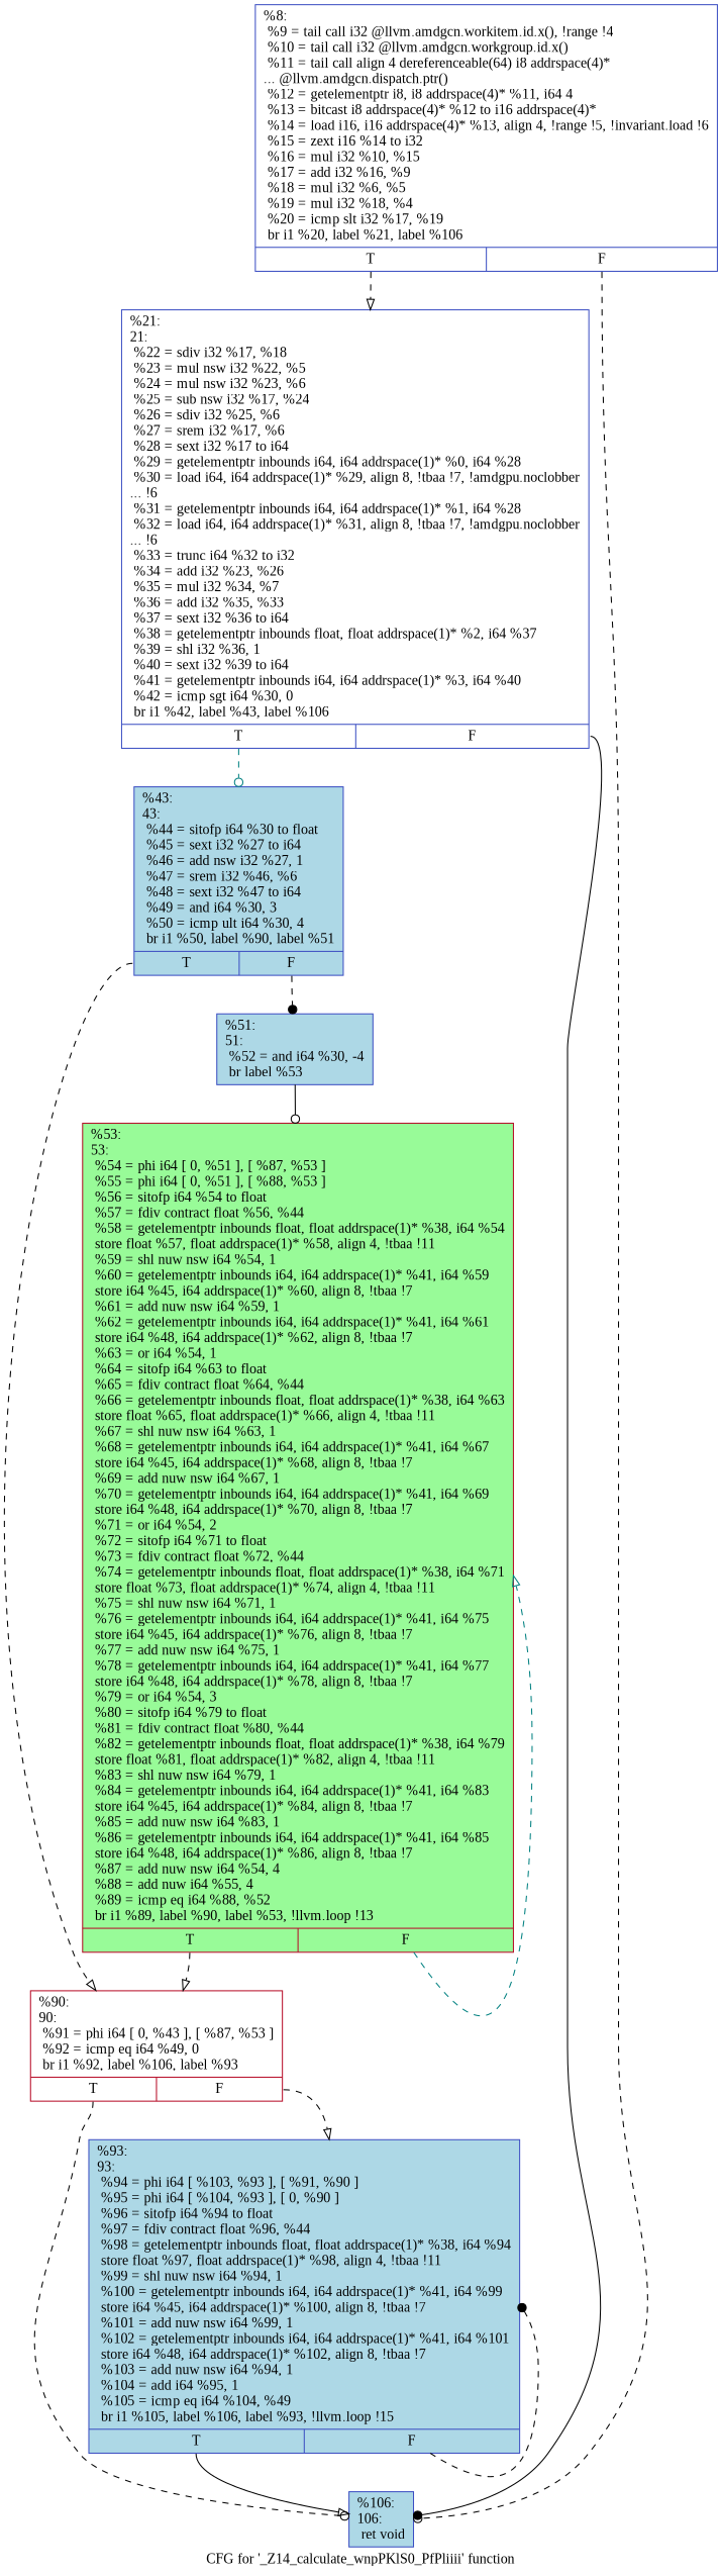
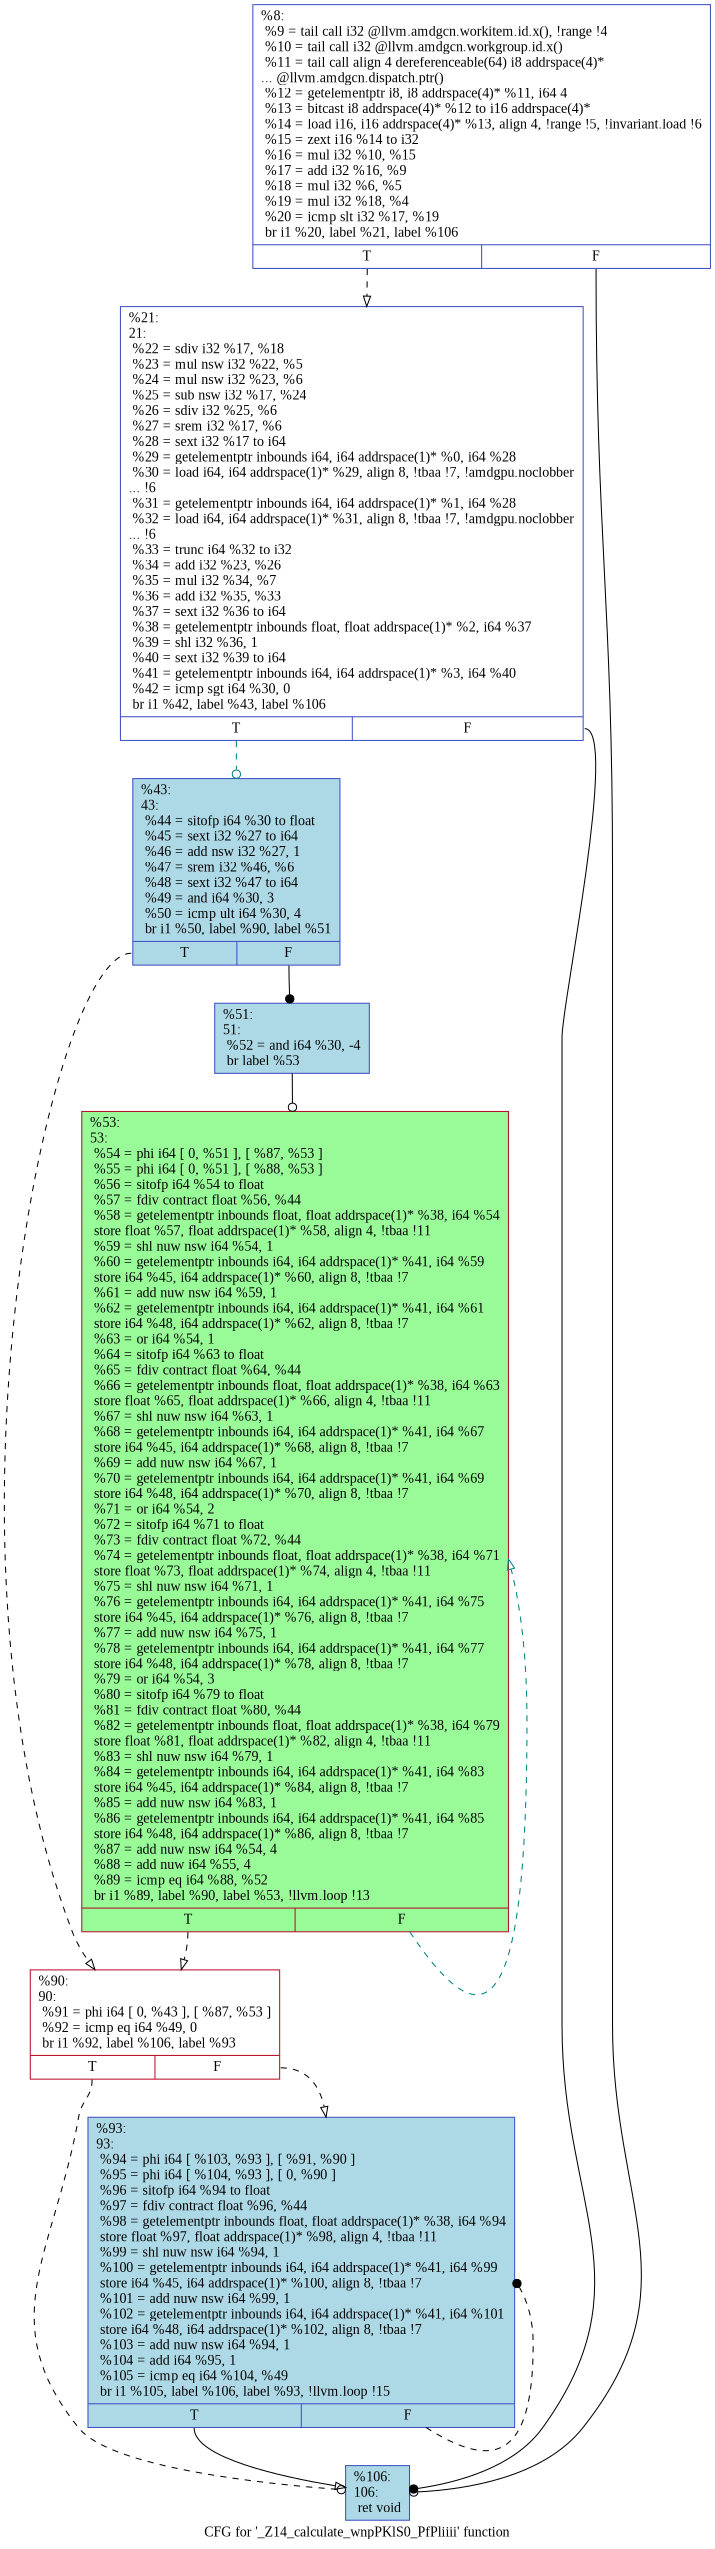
  digraph {
    fontname="Liberation Serif"
    label="CFG for '_Z14_calculate_wnpPKlS0_PfPliiii' function"
    node [color="#3d50c3ff" fillcolor=lightblue fontname="Liberation Serif" shape=record style=filled]
    edge [arrowhead=onormal color=black fontname="Liberation Serif" style=dashed tailport=s0]
    n1 [fillcolor=white label="{%8:\l  %9 = tail call i32 @llvm.amdgcn.workitem.id.x(), !range !4\l  %10 = tail call i32 @llvm.amdgcn.workgroup.id.x()\l  %11 = tail call align 4 dereferenceable(64) i8 addrspace(4)*\l... @llvm.amdgcn.dispatch.ptr()\l  %12 = getelementptr i8, i8 addrspace(4)* %11, i64 4\l  %13 = bitcast i8 addrspace(4)* %12 to i16 addrspace(4)*\l  %14 = load i16, i16 addrspace(4)* %13, align 4, !range !5, !invariant.load !6\l  %15 = zext i16 %14 to i32\l  %16 = mul i32 %10, %15\l  %17 = add i32 %16, %9\l  %18 = mul i32 %6, %5\l  %19 = mul i32 %18, %4\l  %20 = icmp slt i32 %17, %19\l  br i1 %20, label %21, label %106\l|{<s0>T|<s1>F}}"]
    n2 [fillcolor=white label="{%21:\l21:                                               \l  %22 = sdiv i32 %17, %18\l  %23 = mul nsw i32 %22, %5\l  %24 = mul nsw i32 %23, %6\l  %25 = sub nsw i32 %17, %24\l  %26 = sdiv i32 %25, %6\l  %27 = srem i32 %17, %6\l  %28 = sext i32 %17 to i64\l  %29 = getelementptr inbounds i64, i64 addrspace(1)* %0, i64 %28\l  %30 = load i64, i64 addrspace(1)* %29, align 8, !tbaa !7, !amdgpu.noclobber\l... !6\l  %31 = getelementptr inbounds i64, i64 addrspace(1)* %1, i64 %28\l  %32 = load i64, i64 addrspace(1)* %31, align 8, !tbaa !7, !amdgpu.noclobber\l... !6\l  %33 = trunc i64 %32 to i32\l  %34 = add i32 %23, %26\l  %35 = mul i32 %34, %7\l  %36 = add i32 %35, %33\l  %37 = sext i32 %36 to i64\l  %38 = getelementptr inbounds float, float addrspace(1)* %2, i64 %37\l  %39 = shl i32 %36, 1\l  %40 = sext i32 %39 to i64\l  %41 = getelementptr inbounds i64, i64 addrspace(1)* %3, i64 %40\l  %42 = icmp sgt i64 %30, 0\l  br i1 %42, label %43, label %106\l|{<s0>T|<s1>F}}"]
    n3 [label="{%106:\l106:                                              \l  ret void\l}"]
    n4 [label="{%43:\l43:                                               \l  %44 = sitofp i64 %30 to float\l  %45 = sext i32 %27 to i64\l  %46 = add nsw i32 %27, 1\l  %47 = srem i32 %46, %6\l  %48 = sext i32 %47 to i64\l  %49 = and i64 %30, 3\l  %50 = icmp ult i64 %30, 4\l  br i1 %50, label %90, label %51\l|{<s0>T|<s1>F}}"]
    n5 [color="#b70d28ff" fillcolor=white label="{%90:\l90:                                               \l  %91 = phi i64 [ 0, %43 ], [ %87, %53 ]\l  %92 = icmp eq i64 %49, 0\l  br i1 %92, label %106, label %93\l|{<s0>T|<s1>F}}"]
    n6 [label="{%51:\l51:                                               \l  %52 = and i64 %30, -4\l  br label %53\l}"]
    n7 [label="{%93:\l93:                                               \l  %94 = phi i64 [ %103, %93 ], [ %91, %90 ]\l  %95 = phi i64 [ %104, %93 ], [ 0, %90 ]\l  %96 = sitofp i64 %94 to float\l  %97 = fdiv contract float %96, %44\l  %98 = getelementptr inbounds float, float addrspace(1)* %38, i64 %94\l  store float %97, float addrspace(1)* %98, align 4, !tbaa !11\l  %99 = shl nuw nsw i64 %94, 1\l  %100 = getelementptr inbounds i64, i64 addrspace(1)* %41, i64 %99\l  store i64 %45, i64 addrspace(1)* %100, align 8, !tbaa !7\l  %101 = add nuw nsw i64 %99, 1\l  %102 = getelementptr inbounds i64, i64 addrspace(1)* %41, i64 %101\l  store i64 %48, i64 addrspace(1)* %102, align 8, !tbaa !7\l  %103 = add nuw nsw i64 %94, 1\l  %104 = add i64 %95, 1\l  %105 = icmp eq i64 %104, %49\l  br i1 %105, label %106, label %93, !llvm.loop !15\l|{<s0>T|<s1>F}}"]
    n8 [color="#b70d28ff" fillcolor=palegreen label="{%53:\l53:                                               \l  %54 = phi i64 [ 0, %51 ], [ %87, %53 ]\l  %55 = phi i64 [ 0, %51 ], [ %88, %53 ]\l  %56 = sitofp i64 %54 to float\l  %57 = fdiv contract float %56, %44\l  %58 = getelementptr inbounds float, float addrspace(1)* %38, i64 %54\l  store float %57, float addrspace(1)* %58, align 4, !tbaa !11\l  %59 = shl nuw nsw i64 %54, 1\l  %60 = getelementptr inbounds i64, i64 addrspace(1)* %41, i64 %59\l  store i64 %45, i64 addrspace(1)* %60, align 8, !tbaa !7\l  %61 = add nuw nsw i64 %59, 1\l  %62 = getelementptr inbounds i64, i64 addrspace(1)* %41, i64 %61\l  store i64 %48, i64 addrspace(1)* %62, align 8, !tbaa !7\l  %63 = or i64 %54, 1\l  %64 = sitofp i64 %63 to float\l  %65 = fdiv contract float %64, %44\l  %66 = getelementptr inbounds float, float addrspace(1)* %38, i64 %63\l  store float %65, float addrspace(1)* %66, align 4, !tbaa !11\l  %67 = shl nuw nsw i64 %63, 1\l  %68 = getelementptr inbounds i64, i64 addrspace(1)* %41, i64 %67\l  store i64 %45, i64 addrspace(1)* %68, align 8, !tbaa !7\l  %69 = add nuw nsw i64 %67, 1\l  %70 = getelementptr inbounds i64, i64 addrspace(1)* %41, i64 %69\l  store i64 %48, i64 addrspace(1)* %70, align 8, !tbaa !7\l  %71 = or i64 %54, 2\l  %72 = sitofp i64 %71 to float\l  %73 = fdiv contract float %72, %44\l  %74 = getelementptr inbounds float, float addrspace(1)* %38, i64 %71\l  store float %73, float addrspace(1)* %74, align 4, !tbaa !11\l  %75 = shl nuw nsw i64 %71, 1\l  %76 = getelementptr inbounds i64, i64 addrspace(1)* %41, i64 %75\l  store i64 %45, i64 addrspace(1)* %76, align 8, !tbaa !7\l  %77 = add nuw nsw i64 %75, 1\l  %78 = getelementptr inbounds i64, i64 addrspace(1)* %41, i64 %77\l  store i64 %48, i64 addrspace(1)* %78, align 8, !tbaa !7\l  %79 = or i64 %54, 3\l  %80 = sitofp i64 %79 to float\l  %81 = fdiv contract float %80, %44\l  %82 = getelementptr inbounds float, float addrspace(1)* %38, i64 %79\l  store float %81, float addrspace(1)* %82, align 4, !tbaa !11\l  %83 = shl nuw nsw i64 %79, 1\l  %84 = getelementptr inbounds i64, i64 addrspace(1)* %41, i64 %83\l  store i64 %45, i64 addrspace(1)* %84, align 8, !tbaa !7\l  %85 = add nuw nsw i64 %83, 1\l  %86 = getelementptr inbounds i64, i64 addrspace(1)* %41, i64 %85\l  store i64 %48, i64 addrspace(1)* %86, align 8, !tbaa !7\l  %87 = add nuw nsw i64 %54, 4\l  %88 = add nuw i64 %55, 4\l  %89 = icmp eq i64 %88, %52\l  br i1 %89, label %90, label %53, !llvm.loop !13\l|{<s0>T|<s1>F}}"]
    n1 -> n2
-   n1 -> n3 [arrowhead=odot tailport=s1]
+   n1 -> n3 [arrowhead=odot style=solid tailport=s1]
    n2 -> n3 [arrowhead=dot style=solid tailport=s1]
    n2 -> n4 [arrowhead=odot color=teal]
    n4 -> n5
-   n4 -> n6 [arrowhead=dot tailport=s1]
+   n4 -> n6 [arrowhead=dot style=solid tailport=s1]
    n5 -> n3 [arrowhead=odot]
    n5 -> n7 [tailport=s1]
    n6 -> n8 [arrowhead=odot style=solid]
    n7 -> n3 [style=solid]
    n7 -> n7 [arrowhead=dot tailport=s1]
    n8 -> n5
    n8 -> n8 [color=teal tailport=s1]
  }
